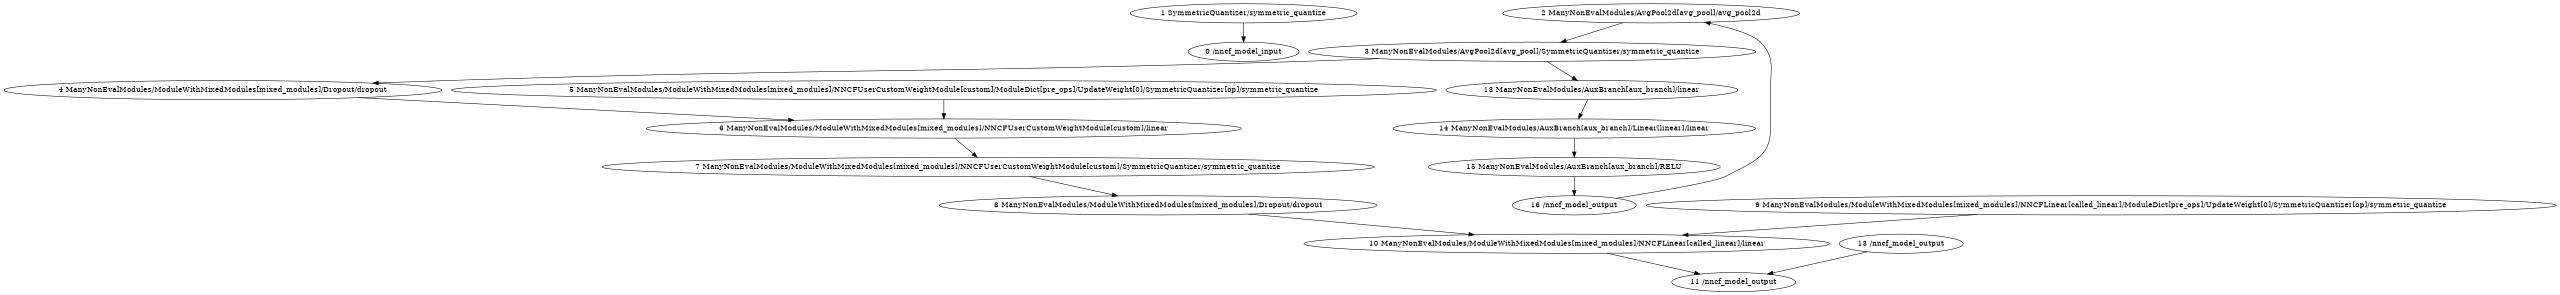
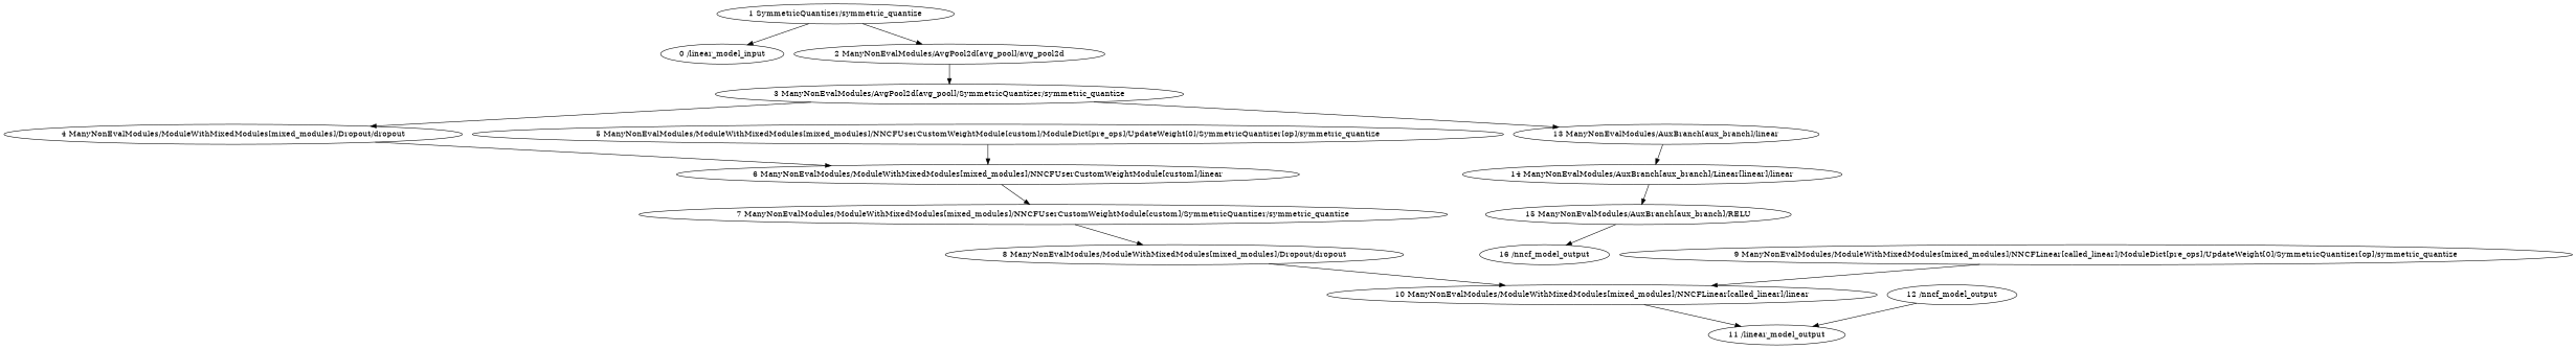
  strict digraph {
    node [type=symmetric_quantize]
-   "0 /nncf_model_input" [type=nncf_model_input]
+   "0 /nncf_model_input" [type=nncf_model_input label="0 /linear_model_input"]
    "1 SymmetricQuantizer/symmetric_quantize" [scope=SymmetricQuantizer]
    "2 ManyNonEvalModules/AvgPool2d[avg_pool]/avg_pool2d" [scope="ManyNonEvalModules/AvgPool2d[avg_pool]" type=avg_pool2d]
    "3 ManyNonEvalModules/AvgPool2d[avg_pool]/SymmetricQuantizer/symmetric_quantize" [scope="ManyNonEvalModules/AvgPool2d[avg_pool]/SymmetricQuantizer"]
    "4 ManyNonEvalModules/ModuleWithMixedModules[mixed_modules]/Dropout/dropout" [scope="ManyNonEvalModules/ModuleWithMixedModules[mixed_modules]/Dropout" type=dropout]
    "13 ManyNonEvalModules/AuxBranch[aux_branch]/linear" [scope="ManyNonEvalModules/AuxBranch[aux_branch]" type=linear]
    "6 ManyNonEvalModules/ModuleWithMixedModules[mixed_modules]/NNCFUserCustomWeightModule[custom]/linear" [scope="ManyNonEvalModules/ModuleWithMixedModules[mixed_modules]/NNCFUserCustomWeightModule[custom]" type=linear]
    "14 ManyNonEvalModules/AuxBranch[aux_branch]/Linear[linear]/linear" [scope="ManyNonEvalModules/AuxBranch[aux_branch]/Linear[linear]" type=linear]
    "7 ManyNonEvalModules/ModuleWithMixedModules[mixed_modules]/NNCFUserCustomWeightModule[custom]/SymmetricQuantizer/symmetric_quantize" [scope="ManyNonEvalModules/ModuleWithMixedModules[mixed_modules]/NNCFUserCustomWeightModule[custom]/SymmetricQuantizer"]
    "5 ManyNonEvalModules/ModuleWithMixedModules[mixed_modules]/NNCFUserCustomWeightModule[custom]/ModuleDict[pre_ops]/UpdateWeight[0]/SymmetricQuantizer[op]/symmetric_quantize" [scope="ManyNonEvalModules/ModuleWithMixedModules[mixed_modules]/NNCFUserCustomWeightModule[custom]/ModuleDict[pre_ops]/UpdateWeight[0]/SymmetricQuantizer[op]"]
    "8 ManyNonEvalModules/ModuleWithMixedModules[mixed_modules]/Dropout/dropout" [scope="ManyNonEvalModules/ModuleWithMixedModules[mixed_modules]/Dropout" type=dropout]
    "10 ManyNonEvalModules/ModuleWithMixedModules[mixed_modules]/NNCFLinear[called_linear]/linear" [scope="ManyNonEvalModules/ModuleWithMixedModules[mixed_modules]/NNCFLinear[called_linear]" type=linear]
-   "11 /nncf_model_output" [type=nncf_model_output]
+   "11 /nncf_model_output" [type=nncf_model_output label="11 /linear_model_output"]
    "9 ManyNonEvalModules/ModuleWithMixedModules[mixed_modules]/NNCFLinear[called_linear]/ModuleDict[pre_ops]/UpdateWeight[0]/SymmetricQuantizer[op]/symmetric_quantize" [scope="ManyNonEvalModules/ModuleWithMixedModules[mixed_modules]/NNCFLinear[called_linear]/ModuleDict[pre_ops]/UpdateWeight[0]/SymmetricQuantizer[op]"]
-   "12 /nncf_model_output" [type=nncf_model_output label="13 /nncf_model_output"]
+   "12 /nncf_model_output" [type=nncf_model_output]
    "15 ManyNonEvalModules/AuxBranch[aux_branch]/RELU" [scope="ManyNonEvalModules/AuxBranch[aux_branch]" type=RELU]
    "16 /nncf_model_output" [type=nncf_model_output]
    "1 SymmetricQuantizer/symmetric_quantize" -> "0 /nncf_model_input"
-   "16 /nncf_model_output" -> "2 ManyNonEvalModules/AvgPool2d[avg_pool]/avg_pool2d"
+   "1 SymmetricQuantizer/symmetric_quantize" -> "2 ManyNonEvalModules/AvgPool2d[avg_pool]/avg_pool2d"
    "2 ManyNonEvalModules/AvgPool2d[avg_pool]/avg_pool2d" -> "3 ManyNonEvalModules/AvgPool2d[avg_pool]/SymmetricQuantizer/symmetric_quantize"
    "3 ManyNonEvalModules/AvgPool2d[avg_pool]/SymmetricQuantizer/symmetric_quantize" -> "4 ManyNonEvalModules/ModuleWithMixedModules[mixed_modules]/Dropout/dropout"
    "3 ManyNonEvalModules/AvgPool2d[avg_pool]/SymmetricQuantizer/symmetric_quantize" -> "13 ManyNonEvalModules/AuxBranch[aux_branch]/linear"
    "4 ManyNonEvalModules/ModuleWithMixedModules[mixed_modules]/Dropout/dropout" -> "6 ManyNonEvalModules/ModuleWithMixedModules[mixed_modules]/NNCFUserCustomWeightModule[custom]/linear"
    "13 ManyNonEvalModules/AuxBranch[aux_branch]/linear" -> "14 ManyNonEvalModules/AuxBranch[aux_branch]/Linear[linear]/linear"
    "6 ManyNonEvalModules/ModuleWithMixedModules[mixed_modules]/NNCFUserCustomWeightModule[custom]/linear" -> "7 ManyNonEvalModules/ModuleWithMixedModules[mixed_modules]/NNCFUserCustomWeightModule[custom]/SymmetricQuantizer/symmetric_quantize"
    "14 ManyNonEvalModules/AuxBranch[aux_branch]/Linear[linear]/linear" -> "15 ManyNonEvalModules/AuxBranch[aux_branch]/RELU"
    "7 ManyNonEvalModules/ModuleWithMixedModules[mixed_modules]/NNCFUserCustomWeightModule[custom]/SymmetricQuantizer/symmetric_quantize" -> "8 ManyNonEvalModules/ModuleWithMixedModules[mixed_modules]/Dropout/dropout"
    "5 ManyNonEvalModules/ModuleWithMixedModules[mixed_modules]/NNCFUserCustomWeightModule[custom]/ModuleDict[pre_ops]/UpdateWeight[0]/SymmetricQuantizer[op]/symmetric_quantize" -> "6 ManyNonEvalModules/ModuleWithMixedModules[mixed_modules]/NNCFUserCustomWeightModule[custom]/linear"
    "8 ManyNonEvalModules/ModuleWithMixedModules[mixed_modules]/Dropout/dropout" -> "10 ManyNonEvalModules/ModuleWithMixedModules[mixed_modules]/NNCFLinear[called_linear]/linear"
    "10 ManyNonEvalModules/ModuleWithMixedModules[mixed_modules]/NNCFLinear[called_linear]/linear" -> "11 /nncf_model_output"
    "9 ManyNonEvalModules/ModuleWithMixedModules[mixed_modules]/NNCFLinear[called_linear]/ModuleDict[pre_ops]/UpdateWeight[0]/SymmetricQuantizer[op]/symmetric_quantize" -> "10 ManyNonEvalModules/ModuleWithMixedModules[mixed_modules]/NNCFLinear[called_linear]/linear"
    "12 /nncf_model_output" -> "11 /nncf_model_output"
    "15 ManyNonEvalModules/AuxBranch[aux_branch]/RELU" -> "16 /nncf_model_output"
  }
